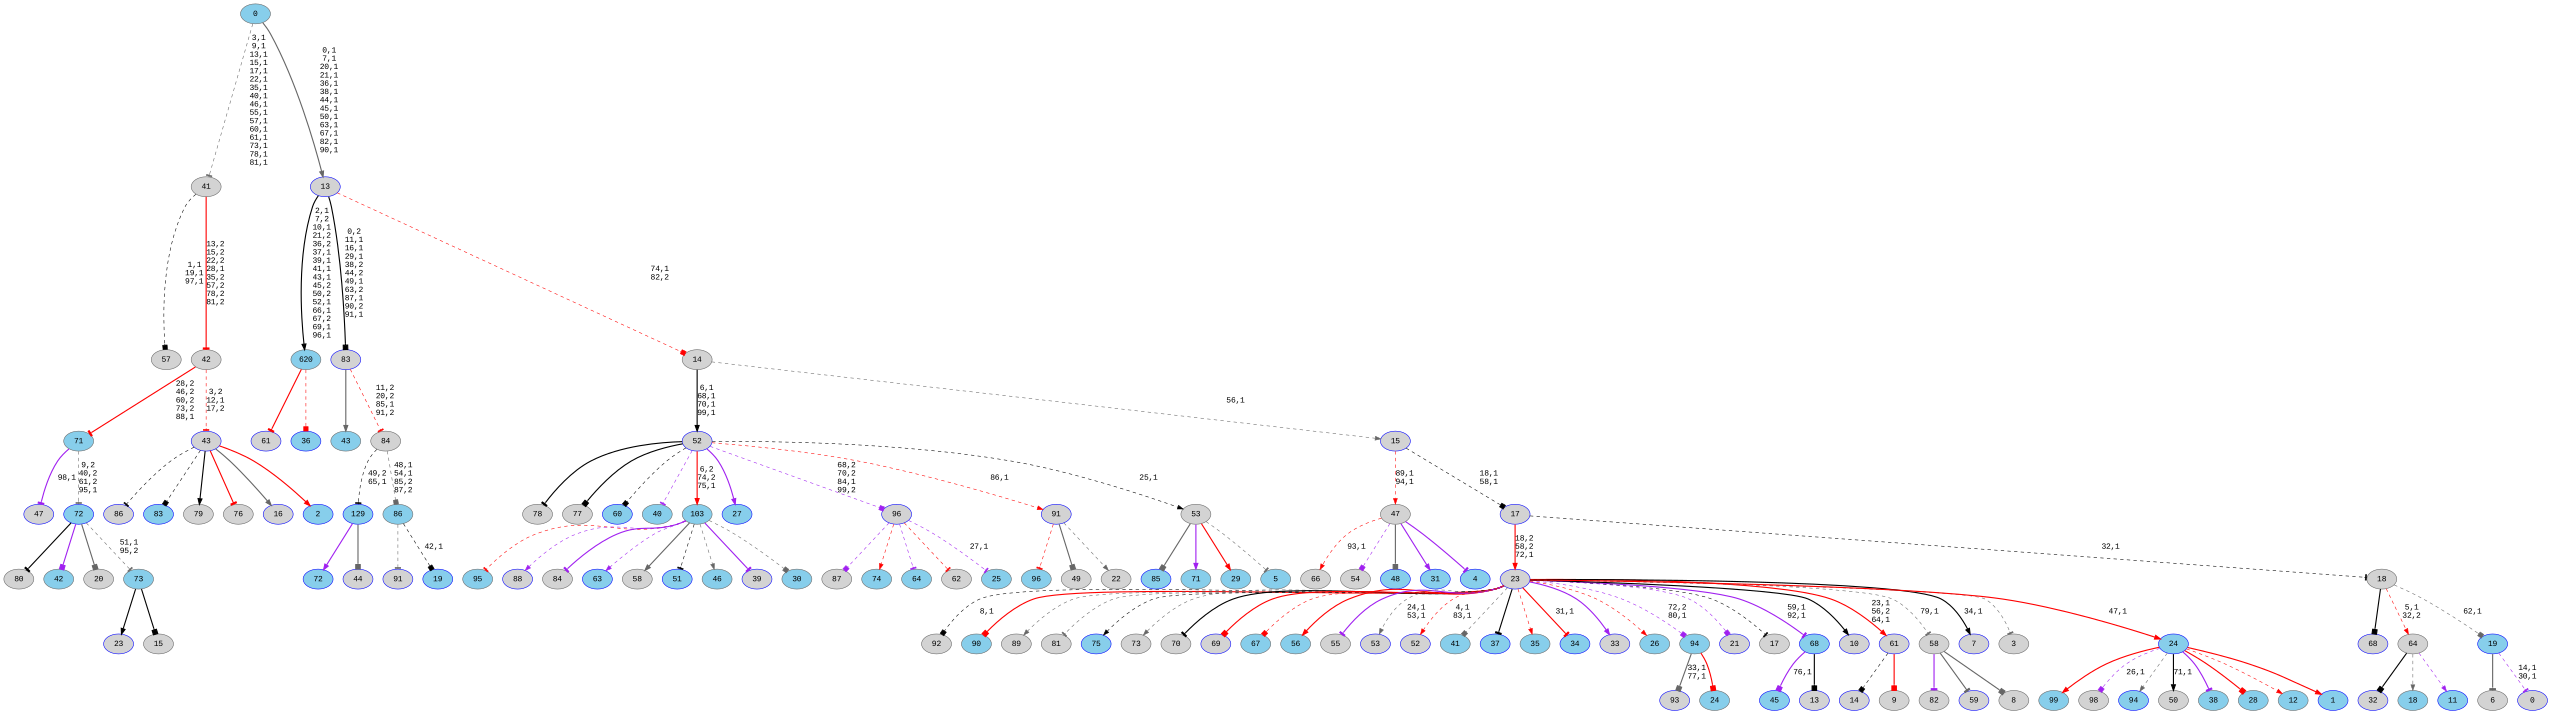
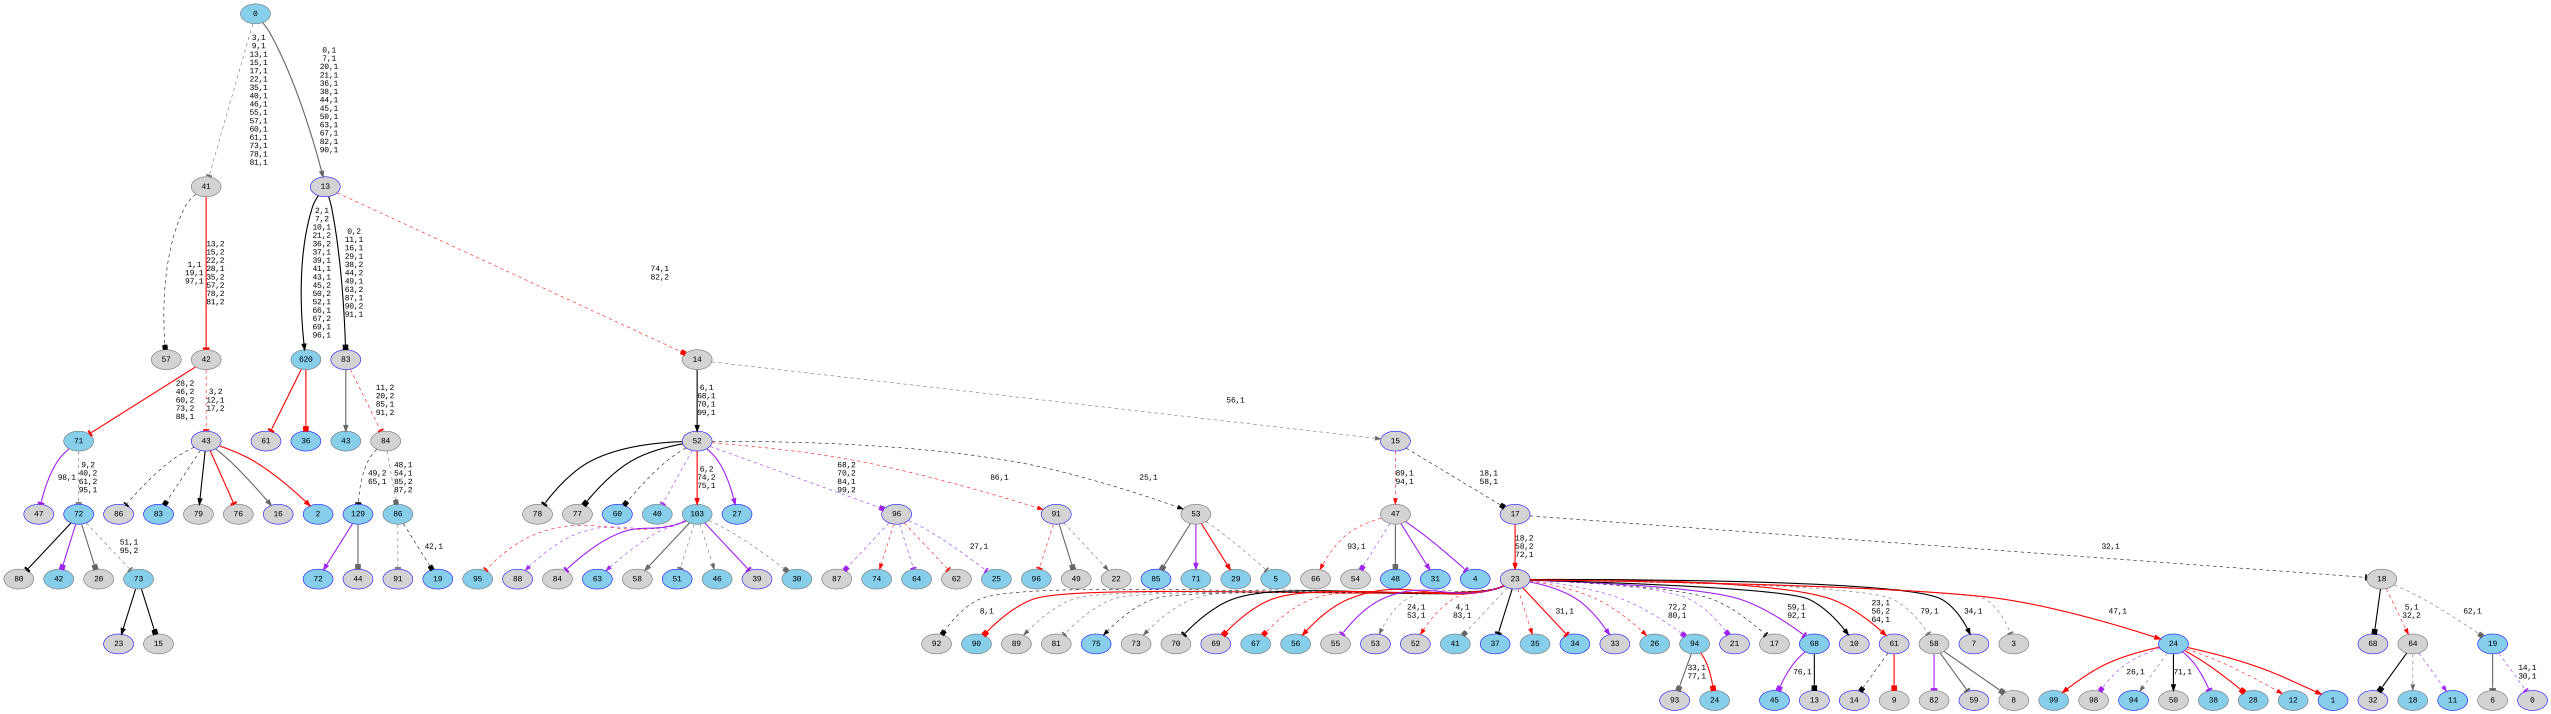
  digraph {
    fontname="Liberation Mono"
    node [color=gray40 fillcolor=lightgrey fontname="Liberation Mono" style=filled]
    edge [arrowhead=normal color=red fontname="Liberation Mono" style=bold]
    n1 [fillcolor=skyblue label=99]
    n2 [label=98]
    n3 [fillcolor=skyblue label=96]
    n4 [fillcolor=skyblue label=95]
    n5 [color=blue fillcolor=skyblue label=94]
    n6 [color=blue label=93]
    n7 [label=92]
    n8 [color=blue label=91]
    n9 [fillcolor=skyblue label=90]
    n10 [label=89]
    n11 [color=blue label=88]
    n12 [label=87]
    n13 [color=blue label=86]
    n14 [color=blue fillcolor=skyblue label=85]
    n15 [label=84]
    n16 [color=blue fillcolor=skyblue label=83]
    n17 [label=82]
    n18 [label=81]
    n19 [label=80]
    n20 [label=79]
    n21 [label=78]
    n22 [label=77]
    n23 [label=76]
    n24 [color=blue fillcolor=skyblue label=75]
    n25 [fillcolor=skyblue label=74]
    n26 [label=73]
    n27 [color=blue fillcolor=skyblue label=72]
    n28 [fillcolor=skyblue label=71]
    n29 [label=70]
    n30 [color=blue label=69]
    n31 [color=blue label=68]
    n32 [fillcolor=skyblue label=67]
    n33 [label=66]
    n34 [fillcolor=skyblue label=64]
    n35 [color=blue fillcolor=skyblue label=63]
    n36 [label=62]
    n37 [color=blue label=61]
    n38 [color=blue fillcolor=skyblue label=60]
    n39 [color=blue label=59]
    n40 [label=58]
    n41 [label=57]
    n42 [fillcolor=skyblue label=56]
    n43 [label=55]
    n44 [label=54]
    n45 [color=blue label=53]
    n46 [color=blue label=52]
    n47 [color=blue fillcolor=skyblue label=51]
    n48 [label=50]
    n49 [label=49]
    n50 [color=blue fillcolor=skyblue label=48]
    n51 [color=blue label=47]
    n52 [fillcolor=skyblue label=46]
    n53 [color=blue fillcolor=skyblue label=45]
    n54 [color=blue label=44]
    129 [color=blue fillcolor=skyblue]
    n56 [fillcolor=skyblue label=43]
    n57 [fillcolor=skyblue label=42]
    n58 [fillcolor=skyblue label=41]
    n59 [fillcolor=skyblue label=40]
    n60 [color=blue label=39]
    n61 [fillcolor=skyblue label=38]
    n62 [color=blue fillcolor=skyblue label=37]
    n63 [color=blue fillcolor=skyblue label=36]
    n64 [fillcolor=skyblue label=620]
    n65 [fillcolor=skyblue label=35]
    n66 [color=blue fillcolor=skyblue label=34]
    n67 [color=blue label=33]
    n68 [color=blue label=32]
    n69 [color=blue fillcolor=skyblue label=31]
    n70 [fillcolor=skyblue label=30]
    103 [fillcolor=skyblue]
    n72 [fillcolor=skyblue label=29]
    n73 [fillcolor=skyblue label=28]
    n74 [color=blue fillcolor=skyblue label=27]
    n75 [fillcolor=skyblue label=26]
    n76 [fillcolor=skyblue label=25]
    96 [color=blue]
    n78 [fillcolor=skyblue label=24]
    94 [fillcolor=skyblue]
    n80 [color=blue label=23]
    n81 [label=22]
    91 [color=blue]
    n83 [color=blue label=21]
    n84 [label=20]
    n85 [color=blue fillcolor=skyblue label=19]
    86 [fillcolor=skyblue]
    84
    83 [color=blue]
    n89 [fillcolor=skyblue label=18]
    n90 [label=17]
    n91 [color=blue label=16]
    n92 [label=15]
    73 [fillcolor=skyblue]
    72 [color=blue fillcolor=skyblue]
    71 [fillcolor=skyblue]
    n96 [color=blue label=14]
    n97 [color=blue label=13]
    68 [color=blue fillcolor=skyblue]
    n99 [fillcolor=skyblue label=12]
    n100 [color=blue fillcolor=skyblue label=11]
    64
    n102 [color=blue label=10]
    n103 [label=9]
    61 [color=blue]
    n105 [label=8]
    58
    n107 [color=blue label=7]
    n108 [label=6]
    n109 [fillcolor=skyblue label=5]
    53
    52 [color=blue]
    n112 [color=blue fillcolor=skyblue label=4]
    47
    n114 [label=3]
    n115 [color=blue fillcolor=skyblue label=2]
    43 [color=blue]
    42
    41
    n119 [color=blue fillcolor=skyblue label=1]
    24 [color=blue fillcolor=skyblue]
    23 [color=blue]
    n122 [color=blue label=0]
    19 [color=blue fillcolor=skyblue]
    18
    17 [color=blue]
    15 [color=blue]
    14
    13 [color=blue]
    0 [fillcolor=skyblue]
    129 -> n27 [color=purple]
    129 -> n54 [arrowhead=box color=gray40]
    n64 -> n37 [arrowhead=tee]
-   n64 -> n63 [arrowhead=box style=dashed]
+   n64 -> n63 [arrowhead=box]
    103 -> n4 [arrowhead=tee style=dashed]
    103 -> n11 [color=purple style=dashed]
    103 -> n15 [arrowhead=tee color=purple]
    103 -> n35 [color=purple style=dashed]
    103 -> n40 [color=gray40]
-   103 -> n47 [arrowhead=tee color=black style=dashed]
+   103 -> n47 [arrowhead=tee color=gray40 style=dashed]
    103 -> n52 [color=gray40 style=dashed]
    103 -> n60 [arrowhead=tee color=purple]
    103 -> n70 [arrowhead=box color=gray40 style=dashed]
    96 -> n12 [arrowhead=box color=purple style=dashed]
    96 -> n25 [style=dashed]
    96 -> n34 [arrowhead=tee color=purple style=dashed]
    96 -> n36 [arrowhead=tee style=dashed]
    96 -> n76 [arrowhead=tee color=purple label="27,1" style=dashed]
    94 -> n6 [arrowhead=box color=gray40 label="33,1\n77,1"]
    94 -> n78 [arrowhead=box]
    91 -> n3 [arrowhead=tee style=dashed]
    91 -> n49 [arrowhead=box color=gray40]
    91 -> n81 [color=gray40 style=dashed]
    86 -> n8 [arrowhead=tee color=gray40 style=dashed]
    86 -> n85 [arrowhead=box color=black label="42,1" style=dashed]
    84 -> 129 [arrowhead=tee color=black label="49,2\n65,1" style=dashed]
    84 -> 86 [arrowhead=box color=gray40 label="48,1\n54,1\n85,2\n87,2" style=dashed]
    83 -> n56 [color=gray40]
    83 -> 84 [arrowhead=tee label="11,2\n20,2\n85,1\n91,2" style=dashed]
    73 -> n80 [color=black]
    73 -> n92 [arrowhead=box color=black]
    72 -> n19 [arrowhead=tee color=black]
    72 -> n57 [arrowhead=box color=purple]
    72 -> n84 [arrowhead=box color=gray40]
    72 -> 73 [arrowhead=tee color=gray40 label="51,1\n95,2" style=dashed]
    71 -> n51 [arrowhead=tee color=purple label="98,1"]
    71 -> 72 [arrowhead=tee color=gray40 label="9,2\n40,2\n61,2\n95,1" style=dashed]
    68 -> n53 [arrowhead=box color=purple label="76,1"]
    68 -> n97 [arrowhead=box color=black]
    64 -> n68 [arrowhead=box color=black]
    64 -> n89 [color=gray40 style=dashed]
    64 -> n100 [color=purple style=dashed]
    61 -> n96 [arrowhead=box color=black style=dashed]
    61 -> n103 [arrowhead=box]
    58 -> n17 [arrowhead=tee color=purple]
    58 -> n39 [arrowhead=tee color=gray40]
    58 -> n105 [arrowhead=box color=gray40]
    53 -> n14 [arrowhead=box color=gray40]
    53 -> n28 [color=purple]
    53 -> n72
    53 -> n109 [arrowhead=tee color=gray40 style=dashed]
    52 -> n21 [arrowhead=tee color=black]
    52 -> n22 [arrowhead=box color=black]
    52 -> n38 [arrowhead=box color=black style=dashed]
    52 -> n59 [arrowhead=tee color=purple style=dashed]
    52 -> 103 [label="6,2\n74,2\n75,1"]
    52 -> n74 [color=purple]
    52 -> 96 [arrowhead=box color=purple label="68,2\n70,2\n84,1\n99,2" style=dashed]
    52 -> 91 [label="86,1" style=dashed]
    52 -> 53 [color=black label="25,1" style=dashed]
    47 -> n33 [label="93,1" style=dashed]
    47 -> n44 [arrowhead=box color=purple style=dashed]
    47 -> n50 [arrowhead=box color=gray40]
    47 -> n69 [color=purple]
    47 -> n112 [arrowhead=tee color=purple]
    43 -> n13 [arrowhead=tee color=black style=dashed]
    43 -> n16 [arrowhead=box color=black style=dashed]
    43 -> n20 [color=black]
    43 -> n23 [arrowhead=tee]
    43 -> n91 [color=gray40]
    43 -> n115
    42 -> 71 [arrowhead=tee label="28,2\n46,2\n60,2\n73,2\n88,1"]
    42 -> 43 [arrowhead=tee label="3,2\n12,1\n17,2" style=dashed]
    41 -> n41 [arrowhead=box color=black label="1,1\n19,1\n97,1" style=dashed]
    41 -> 42 [arrowhead=tee label="13,2\n15,2\n22,2\n28,1\n35,2\n57,2\n78,2\n81,2"]
    24 -> n1
    24 -> n2 [arrowhead=box color=purple label="26,1" style=dashed]
    24 -> n5 [color=gray40 style=dashed]
    24 -> n48 [color=black label="71,1"]
    24 -> n61 [arrowhead=tee color=purple]
    24 -> n73 [arrowhead=box]
    24 -> n99 [style=dashed]
    24 -> n119
    23 -> n7 [arrowhead=box color=black label="8,1" style=dashed]
    23 -> n9 [arrowhead=box]
    23 -> n10 [color=gray40 style=dashed]
    23 -> n18 [arrowhead=tee color=gray40 style=dashed]
    23 -> n24 [color=black style=dashed]
    23 -> n26 [color=gray40 style=dashed]
    23 -> n29 [arrowhead=tee color=black]
    23 -> n30 [arrowhead=box]
    23 -> n32 [arrowhead=box style=dashed]
    23 -> n42
    23 -> n43 [arrowhead=tee color=purple]
    23 -> n45 [color=gray40 label="24,1\n53,1" style=dashed]
    23 -> n46 [label="4,1\n83,1" style=dashed]
    23 -> n58 [arrowhead=box color=gray40 style=dashed]
    23 -> n62 [arrowhead=tee color=black]
    23 -> n65 [style=dashed]
    23 -> n66 [arrowhead=tee label="31,1"]
    23 -> n67 [color=purple]
    23 -> n75 [style=dashed]
    23 -> 94 [arrowhead=box color=purple label="72,2\n80,1" style=dashed]
    23 -> n83 [arrowhead=box color=purple style=dashed]
    23 -> n90 [arrowhead=tee color=black style=dashed]
    23 -> 68 [arrowhead=tee color=purple label="59,1\n92,1"]
    23 -> n102 [color=black]
    23 -> 61 [label="23,1\n56,2\n64,1"]
    23 -> 58 [arrowhead=tee color=gray40 label="79,1" style=dashed]
    23 -> n107 [color=black label="34,1"]
    23 -> n114 [arrowhead=tee color=gray40 style=dashed]
    23 -> 24 [label="47,1"]
    19 -> n108 [arrowhead=tee color=gray40]
    19 -> n122 [arrowhead=tee color=purple label="14,1\n30,1" style=dashed]
    18 -> n31 [arrowhead=box color=black]
    18 -> 64 [label="5,1\n32,2" style=dashed]
    18 -> 19 [arrowhead=box color=gray40 label="62,1" style=dashed]
    17 -> 23 [label="18,2\n58,2\n72,1"]
    17 -> 18 [arrowhead=tee color=black label="32,1" style=dashed]
    15 -> 47 [label="89,1\n94,1" style=dashed]
    15 -> 17 [arrowhead=box color=black label="18,1\n58,1" style=dashed]
    14 -> 52 [color=black label="6,1\n68,1\n70,1\n99,1"]
    14 -> 15 [color=gray40 label="56,1" style=dashed]
    13 -> n64 [color=black label="2,1\n7,2\n10,1\n21,2\n36,2\n37,1\n39,1\n41,1\n43,1\n45,2\n50,2\n52,1\n66,1\n67,2\n69,1\n96,1"]
    13 -> 83 [arrowhead=box color=black label="0,2\n11,1\n16,1\n29,1\n38,2\n44,2\n49,1\n63,2\n87,1\n90,2\n91,1"]
    13 -> 14 [arrowhead=box label="74,1\n82,2" style=dashed]
    0 -> 41 [arrowhead=tee color=gray40 label="3,1\n9,1\n13,1\n15,1\n17,1\n22,1\n35,1\n40,1\n46,1\n55,1\n57,1\n60,1\n61,1\n73,1\n78,1\n81,1" style=dashed]
    0 -> 13 [color=gray40 label="0,1\n7,1\n20,1\n21,1\n36,1\n38,1\n44,1\n45,1\n50,1\n63,1\n67,1\n82,1\n90,1"]
  }
